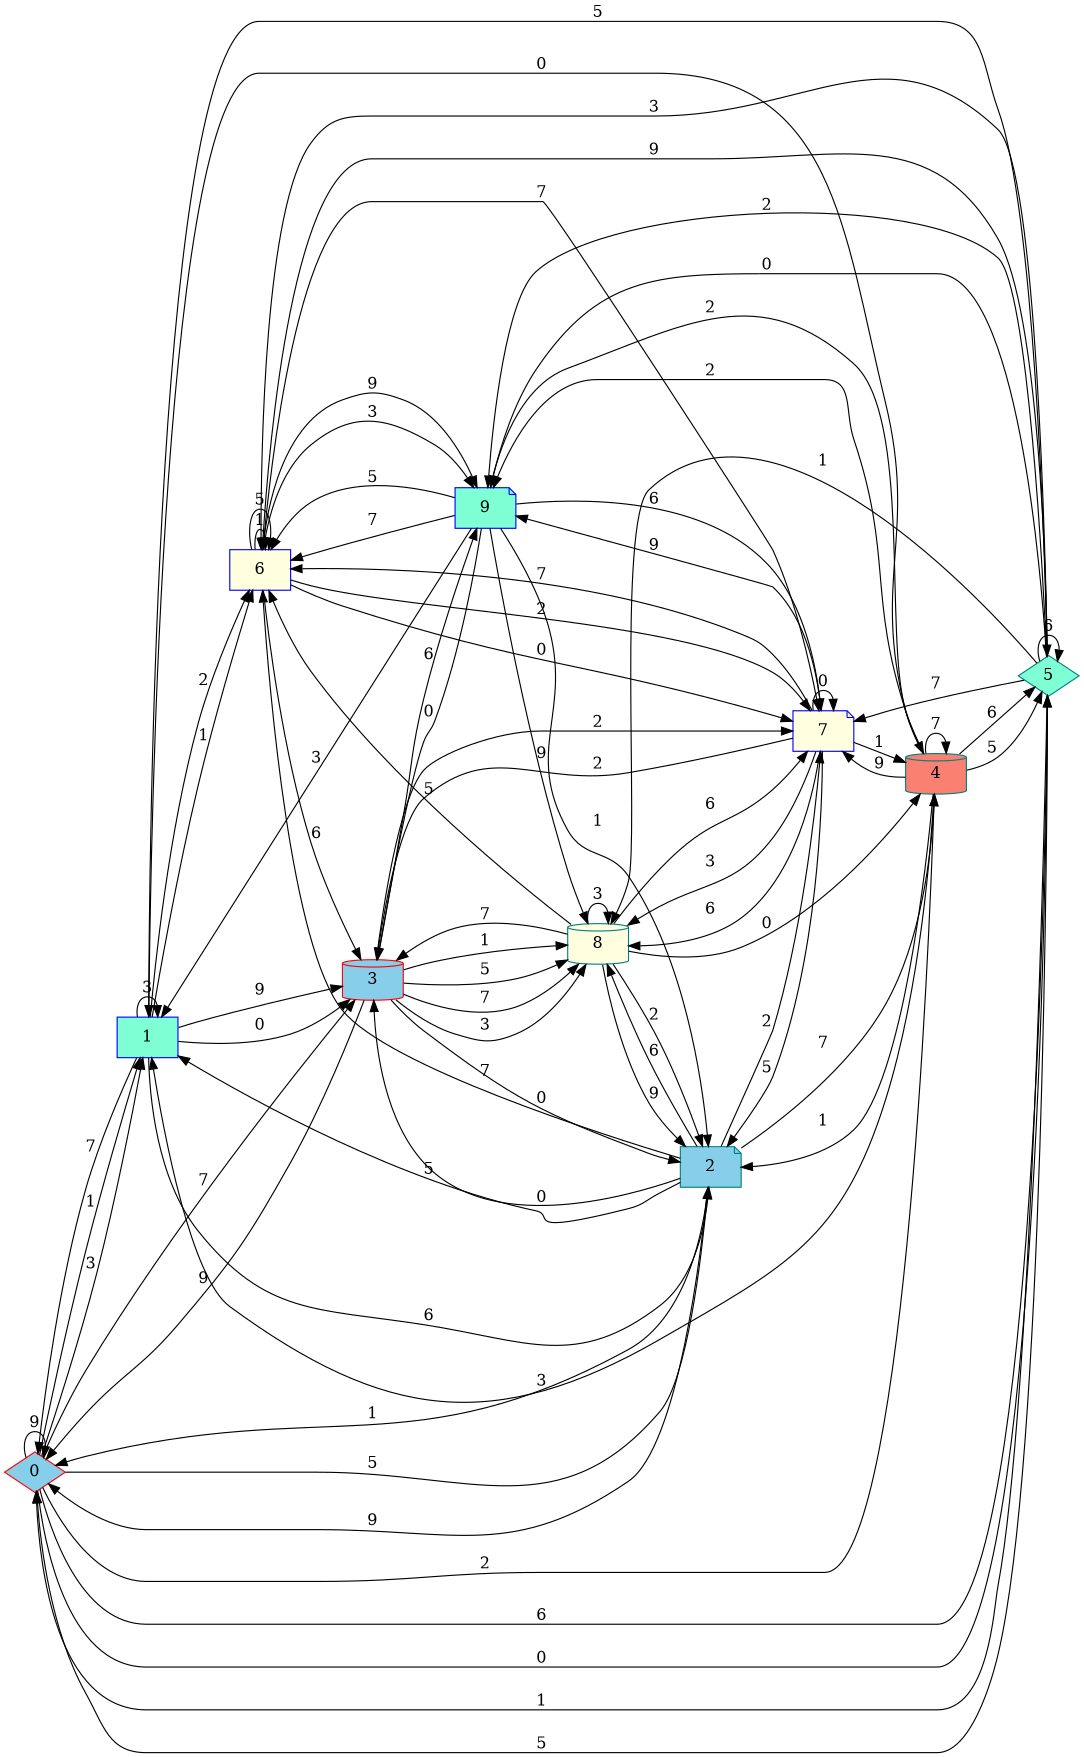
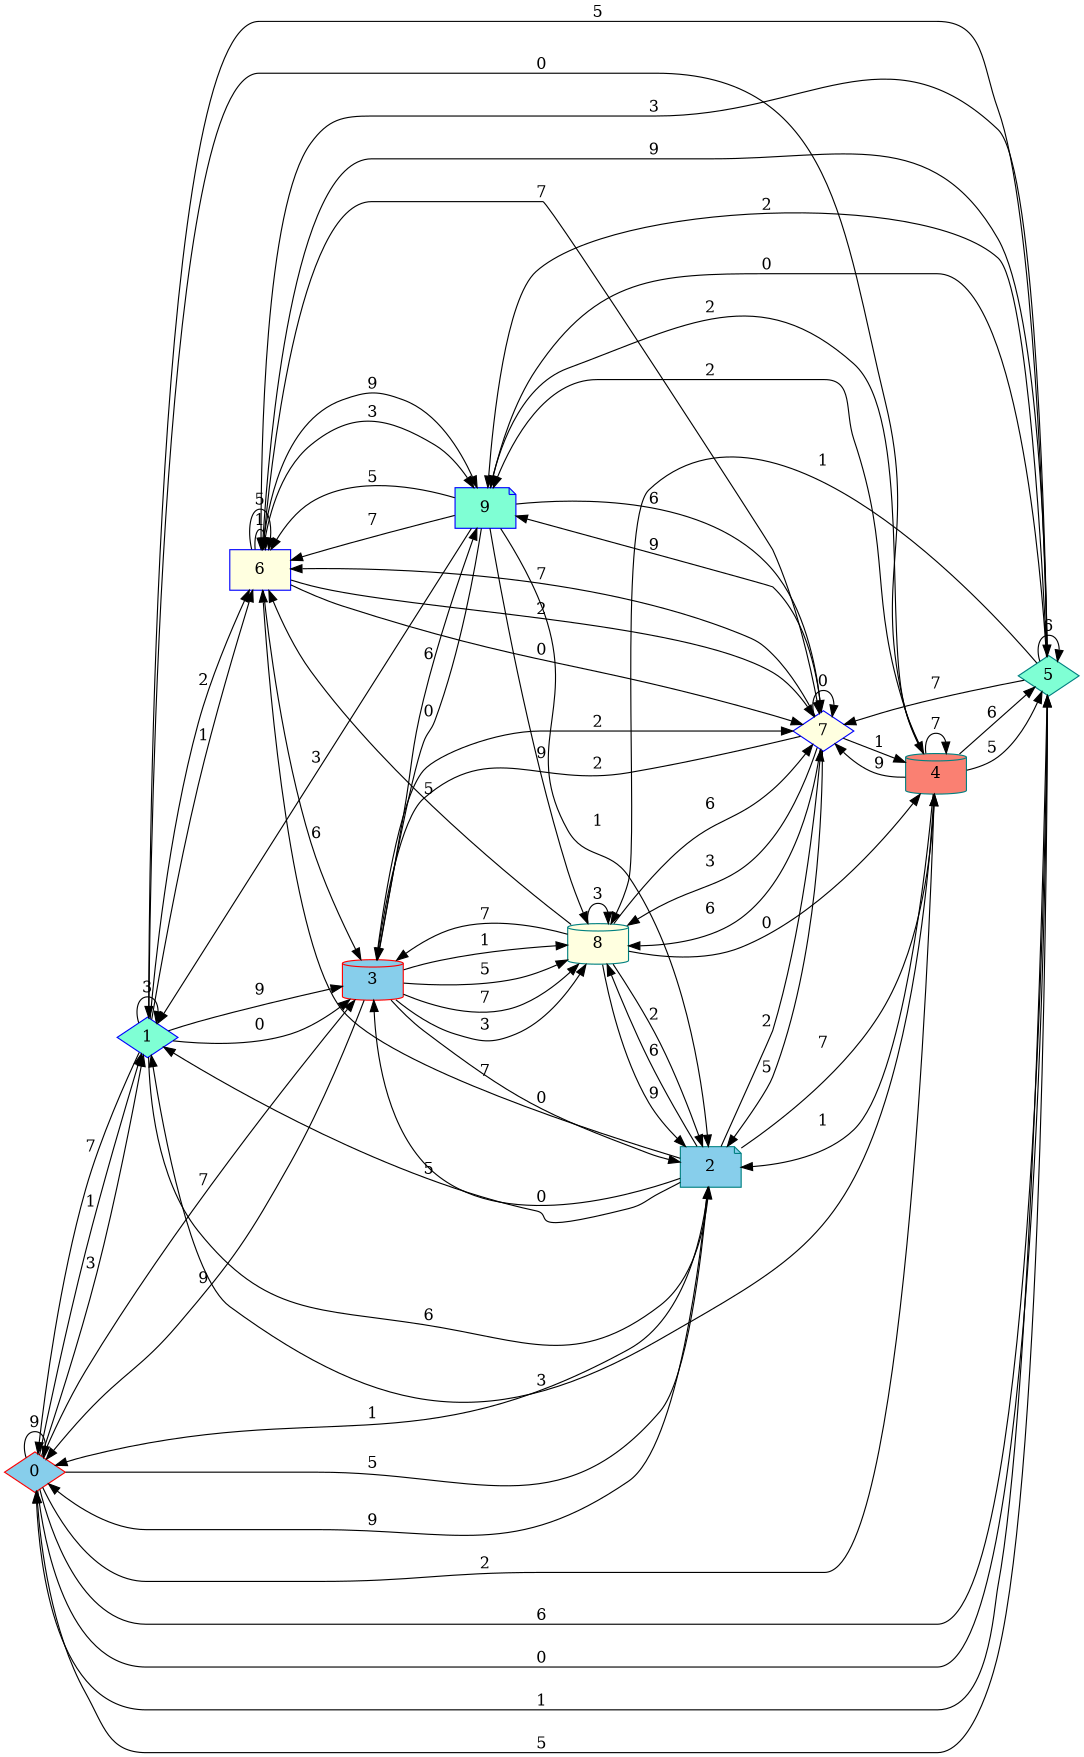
  digraph {
    rankdir=LR
    node [color=blue fillcolor=skyblue shape=note style=filled]
    n1 [color=red label=0 shape=diamond]
-   n2 [fillcolor=aquamarine label=1 shape=box]
+   n2 [fillcolor=aquamarine label=1 shape=diamond]
    n3 [color=teal label=2]
    n4 [color=red label=3 shape=cylinder]
    n5 [color=teal fillcolor=salmon label=4 shape=cylinder]
    n6 [color=teal fillcolor=aquamarine label=5 shape=diamond]
    n7 [fillcolor=lightyellow label=6 shape=box]
-   n8 [fillcolor=lightyellow label=7]
+   n8 [fillcolor=lightyellow label=7 shape=diamond]
    n9 [color=teal fillcolor=lightyellow label=8 shape=cylinder]
    n10 [fillcolor=aquamarine label=9]
    n1 -> n1 [label=9]
    n1 -> n2 [label=1]
    n1 -> n2 [label=3]
    n1 -> n3 [label=5]
    n1 -> n4 [label=7]
    n1 -> n5 [label=2]
    n1 -> n6 [label=6]
    n1 -> n6 [label=0]
    n2 -> n1 [label=7]
    n2 -> n2 [label=3]
    n2 -> n3 [label=6]
    n2 -> n4 [label=9]
    n2 -> n4 [label=0]
    n2 -> n6 [label=5]
    n2 -> n7 [label=1]
    n2 -> n7 [label=2]
    n3 -> n1 [label=1]
    n3 -> n1 [label=9]
    n3 -> n2 [label=5]
    n3 -> n4 [label=0]
    n3 -> n5 [label=7]
    n3 -> n7 [label=7]
    n3 -> n8 [label=2]
    n3 -> n9 [label=6]
    n4 -> n1 [label=9]
    n4 -> n3 [label=0]
    n4 -> n8 [label=2]
    n4 -> n9 [label=1]
    n4 -> n9 [label=5]
    n4 -> n9 [label=7]
    n4 -> n9 [label=3]
    n4 -> n10 [label=6]
    n5 -> n2 [label=3]
    n5 -> n2 [label=0]
    n5 -> n3 [label=1]
    n5 -> n5 [label=7]
    n5 -> n6 [label=5]
    n5 -> n6 [label=6]
    n5 -> n8 [label=9]
    n5 -> n10 [label=2]
    n6 -> n1 [label=1]
    n6 -> n1 [label=5]
    n6 -> n6 [label=6]
    n6 -> n7 [label=3]
    n6 -> n7 [label=9]
    n6 -> n8 [label=7]
    n6 -> n9 [label=1]
    n6 -> n10 [label=2]
    n6 -> n10 [label=0]
    n7 -> n4 [label=6]
    n7 -> n7 [label=1]
    n7 -> n7 [label=5]
    n7 -> n8 [label=7]
    n7 -> n8 [label=2]
    n7 -> n8 [label=0]
    n7 -> n10 [label=3]
    n7 -> n10 [label=9]
    n8 -> n3 [label=5]
    n8 -> n4 [label=2]
    n8 -> n5 [label=1]
    n8 -> n7 [label=7]
    n8 -> n8 [label=0]
    n8 -> n9 [label=3]
    n8 -> n9 [label=6]
    n8 -> n10 [label=9]
    n9 -> n3 [label=9]
    n9 -> n3 [label=2]
    n9 -> n4 [label=7]
    n9 -> n5 [label=0]
    n9 -> n7 [label=5]
    n9 -> n8 [label=6]
    n9 -> n9 [label=3]
    n10 -> n2 [label=3]
    n10 -> n3 [label=1]
    n10 -> n4 [label=0]
    n10 -> n5 [label=2]
    n10 -> n7 [label=5]
    n10 -> n7 [label=7]
    n10 -> n8 [label=6]
    n10 -> n9 [label=9]
  }
